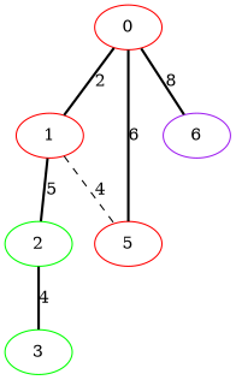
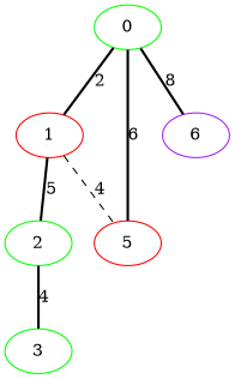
  graph {
    node [color=red weight=1]
    edge [style=bold]
-   0
+   0 [color=green]
    1
    5
    6 [color=purple weight=4]
    2 [color=green weight=2]
    3 [color=green weight=2]
    0 -- 1 [label=2]
    0 -- 5 [label=6]
    0 -- 6 [label=8]
    1 -- 5 [label=4 style=dashed]
    1 -- 2 [label=5]
    2 -- 3 [label=4]
  }
